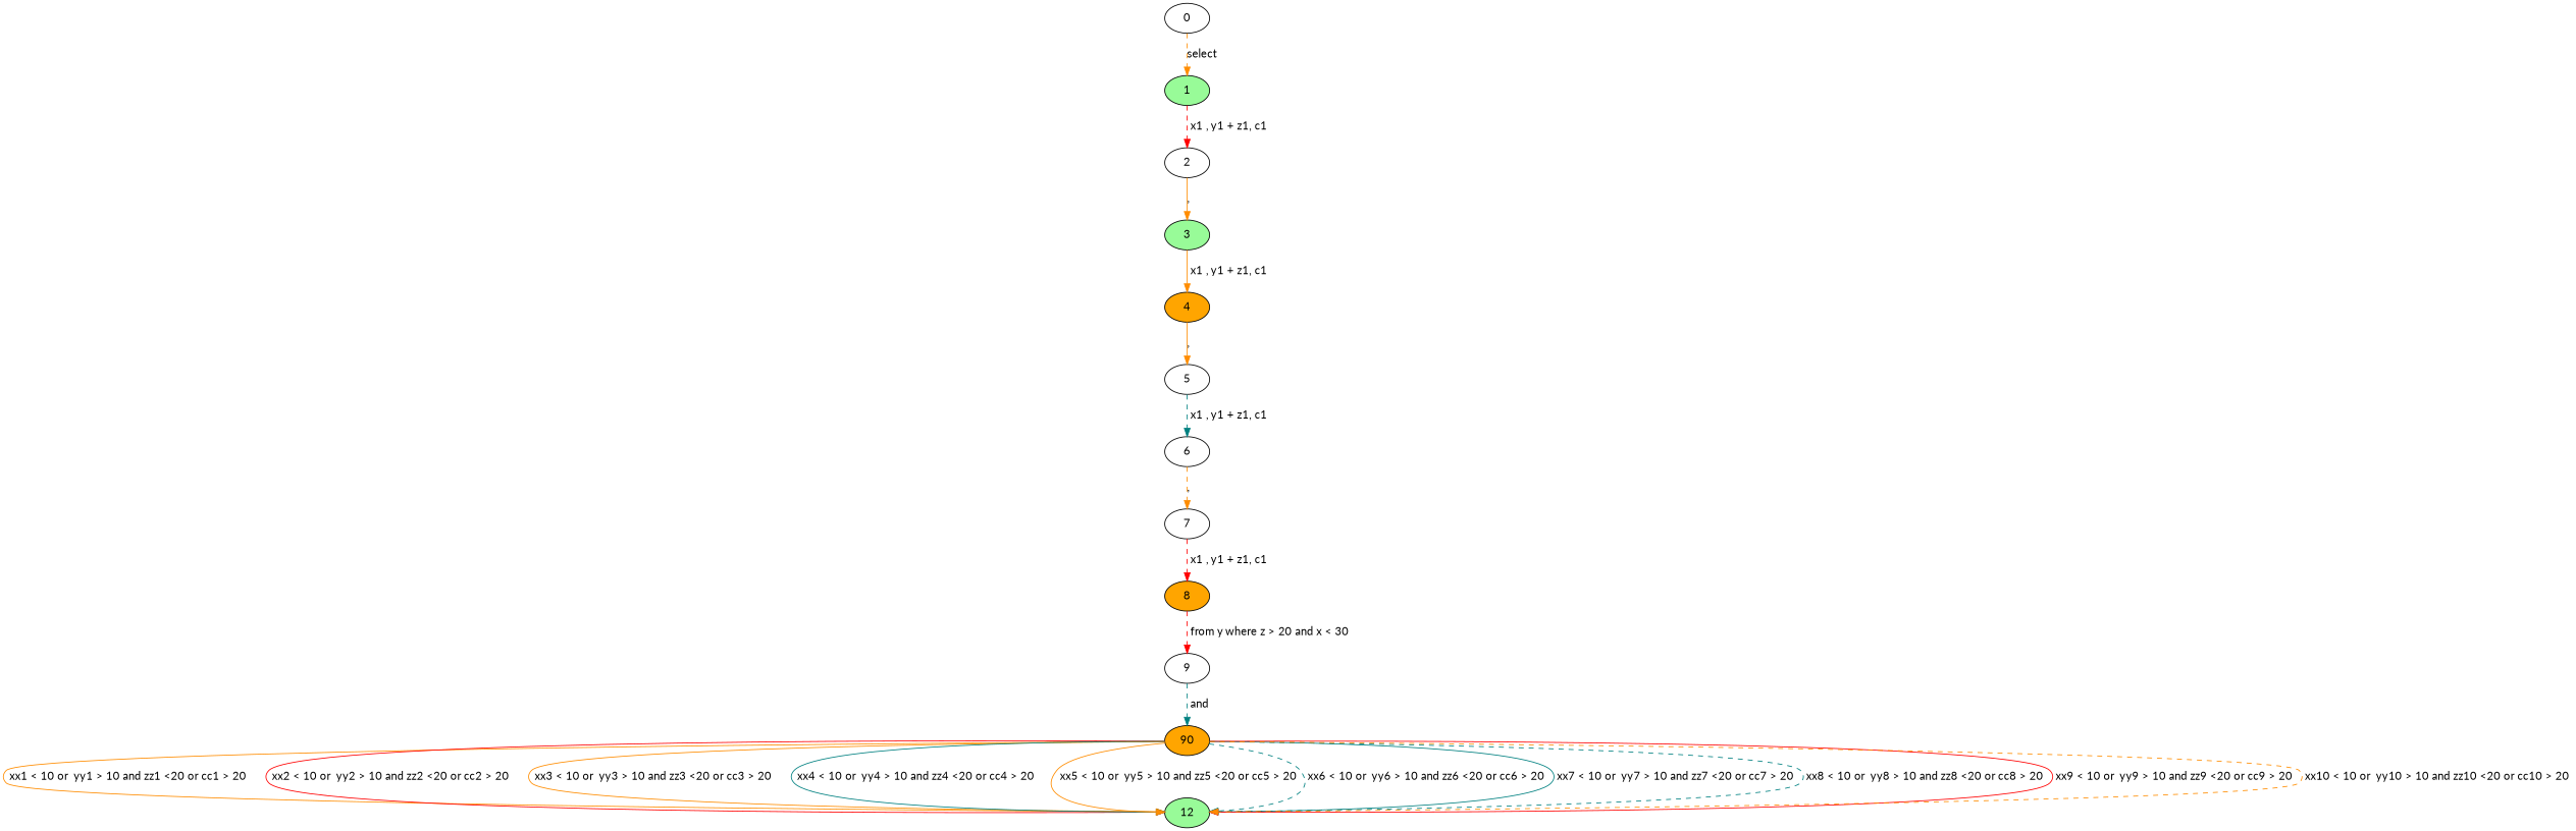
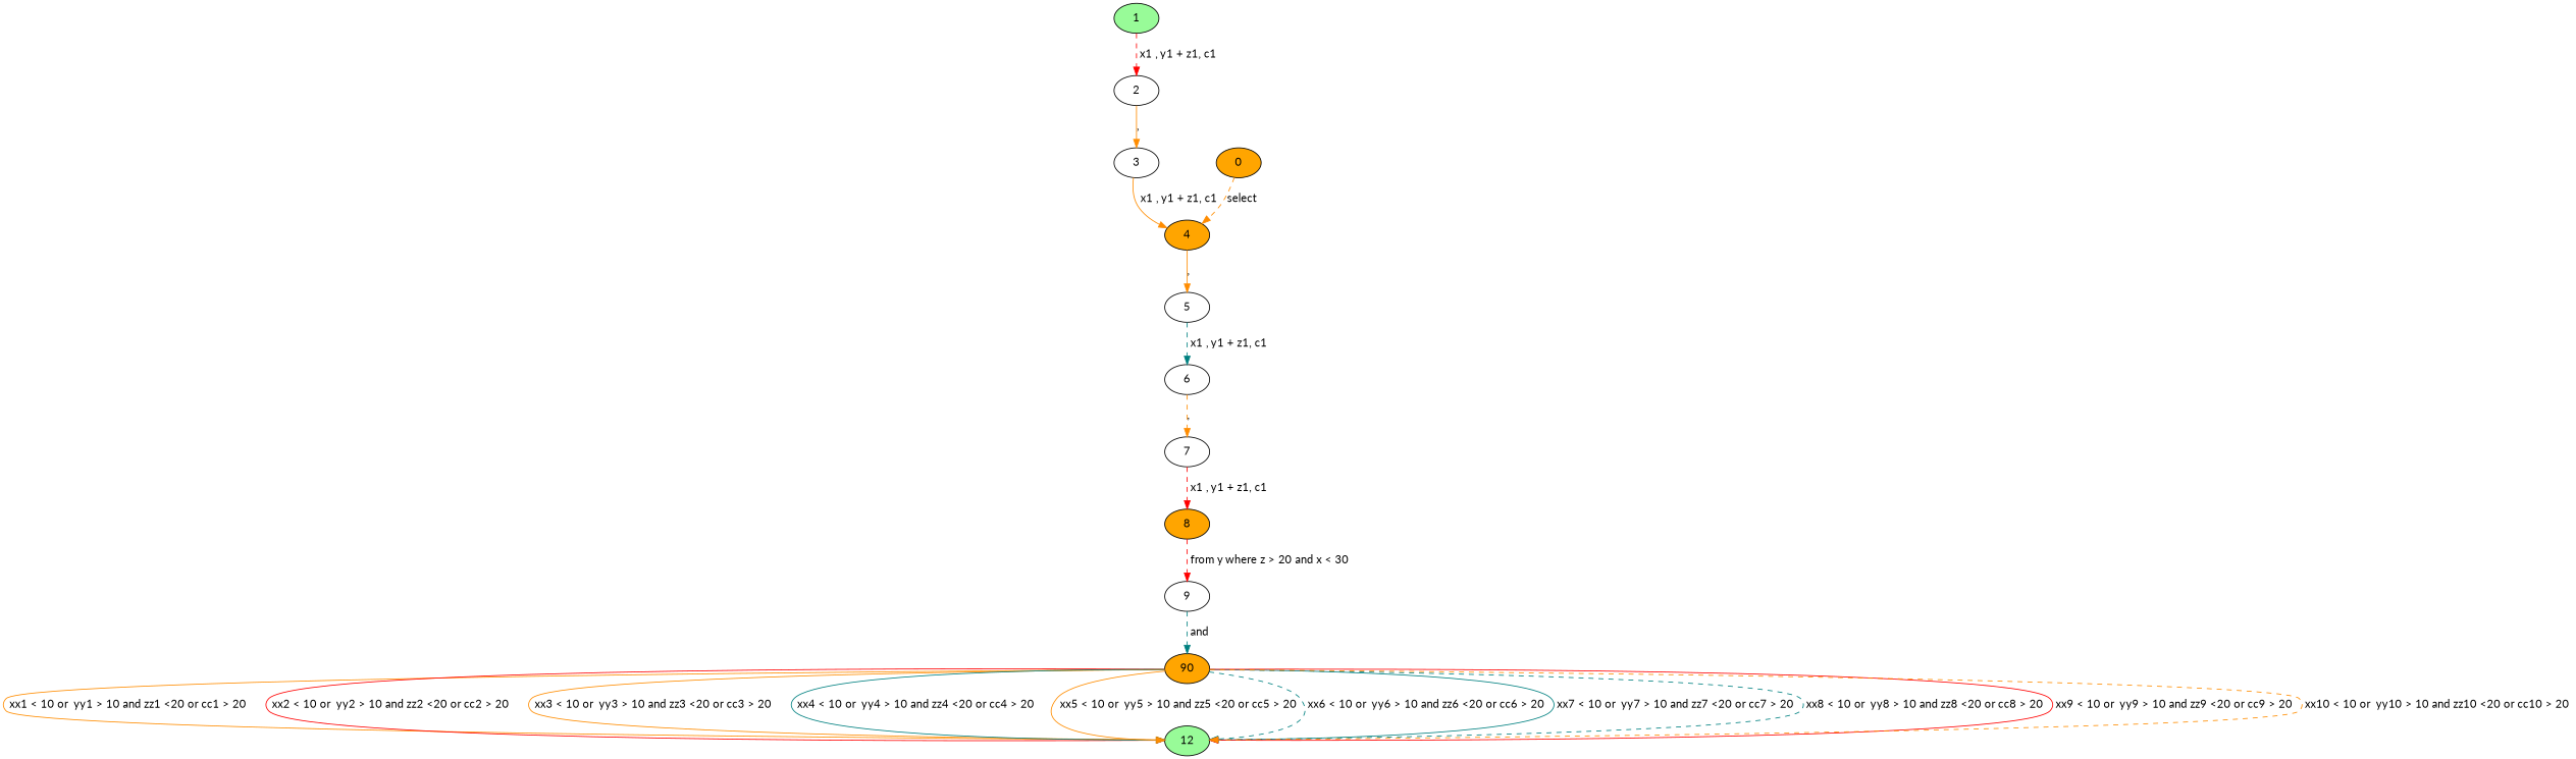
  digraph {
    fontname=Lato
    node [fillcolor=white fontname=Lato style=filled]
    edge [color=darkorange fontname=Lato style=dashed]
    1 [fillcolor=palegreen]
-   0
+   0 [fillcolor=orange]
    2
-   3 [fillcolor=palegreen]
+   3
    4 [fillcolor=orange]
    5
    6
    7
    8 [fillcolor=orange]
    9
    n11 [fillcolor=orange label=90]
    n12 [fillcolor=palegreen label=12]
    1 -> 2 [color=red label=" x1 , y1 + z1, c1 "]
-   0 -> 1 [label="select "]
+   0 -> 4 [label="select "]
    2 -> 3 [label="," style=solid]
    3 -> 4 [label=" x1 , y1 + z1, c1 " style=solid]
    4 -> 5 [label="," style=solid]
    5 -> 6 [color=teal label=" x1 , y1 + z1, c1 "]
    6 -> 7 [label=","]
    7 -> 8 [color=red label=" x1 , y1 + z1, c1 "]
    8 -> 9 [color=red label=" from y where z > 20 and x < 30"]
    9 -> n11 [color=teal label=" and "]
    n11 -> n12 [label=" xx1 < 10 or  yy1 > 10 and zz1 <20 or cc1 > 20 " style=solid]
    n11 -> n12 [color=red label=" xx2 < 10 or  yy2 > 10 and zz2 <20 or cc2 > 20 " style=solid]
    n11 -> n12 [label=" xx3 < 10 or  yy3 > 10 and zz3 <20 or cc3 > 20 " style=solid]
    n11 -> n12 [color=teal label=" xx4 < 10 or  yy4 > 10 and zz4 <20 or cc4 > 20 " style=solid]
    n11 -> n12 [label=" xx5 < 10 or  yy5 > 10 and zz5 <20 or cc5 > 20 " style=solid]
    n11 -> n12 [color=teal label=" xx6 < 10 or  yy6 > 10 and zz6 <20 or cc6 > 20 "]
    n11 -> n12 [color=teal label=" xx7 < 10 or  yy7 > 10 and zz7 <20 or cc7 > 20 " style=solid]
    n11 -> n12 [color=teal label=" xx8 < 10 or  yy8 > 10 and zz8 <20 or cc8 > 20 "]
    n11 -> n12 [color=red label=" xx9 < 10 or  yy9 > 10 and zz9 <20 or cc9 > 20 " style=solid]
    n11 -> n12 [label=" xx10 < 10 or  yy10 > 10 and zz10 <20 or cc10 > 20 "]
  }
